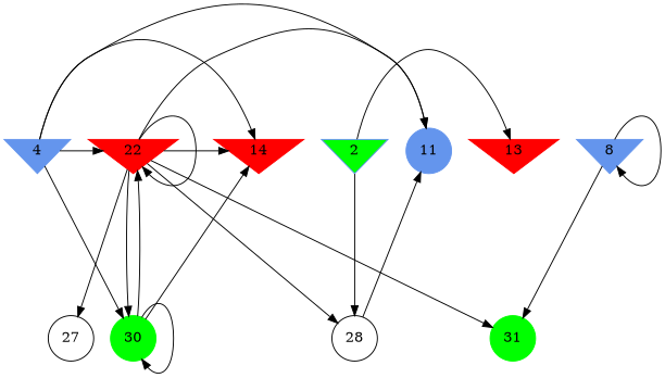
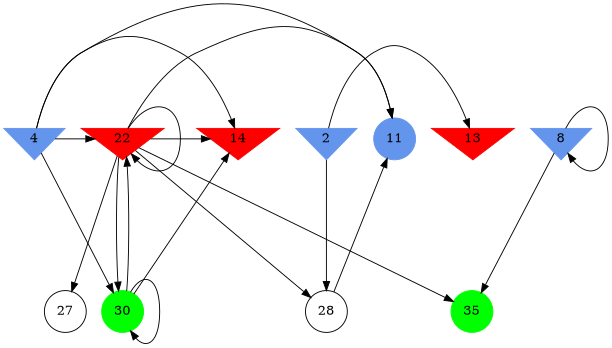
  digraph {
    ranksep=2.0
    node [color=cornflowerblue shape=invtriangle style=filled]
-   2 [fillcolor=green]
+   2
    4
    8
    11 [shape=circle]
    13 [color=red]
    14 [color=red]
    22 [color=red]
    27 [color=black shape=circle style=""]
    28 [color=black shape=circle style=""]
    30 [color=green shape=circle]
-   31 [color=green shape=circle]
+   31 [color=green shape=circle label=35]
    subgraph sub_1 {
      rank=same
      2
      4
      8
      11
      13
      14
      22
    }
    subgraph sub_2 {
      rank=same
      27
      28
    }
    subgraph sub_3 {
      rank=same
      30
      31
    }
    2 -> 13
    2 -> 28
    4 -> 11
    4 -> 14
    4 -> 22
    4 -> 30
    8 -> 8
    8 -> 31
    22 -> 11
    22 -> 14
    22 -> 22
    22 -> 27
    22 -> 28
    22 -> 30
    22 -> 31
    28 -> 11
    30 -> 14
    30 -> 22
    30 -> 30
  }
